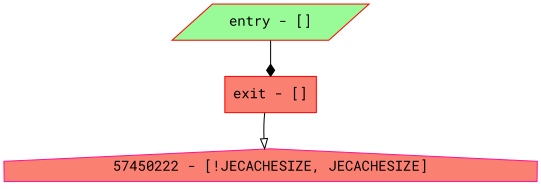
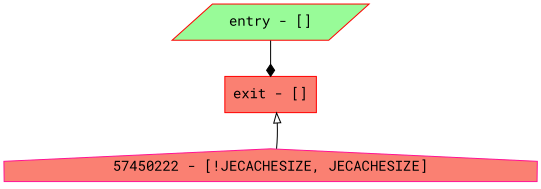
  digraph {
    fontname="Roboto Mono"
    node [color=red fillcolor=salmon fontname="Roboto Mono" style=filled]
    edge [fontname="Roboto Mono" style=solid]
    n1 [fillcolor=palegreen label="entry - []" shape=parallelogram]
    n2 [label="exit - []" shape=box]
    n3 [color=deeppink label="57450222 - [!JECACHESIZE, JECACHESIZE]" shape=house]
    n1 -> n2 [arrowhead=diamond]
-   n2 -> n3 [arrowhead=onormal]
+   n3 -> n2 [arrowhead=onormal]
  }
